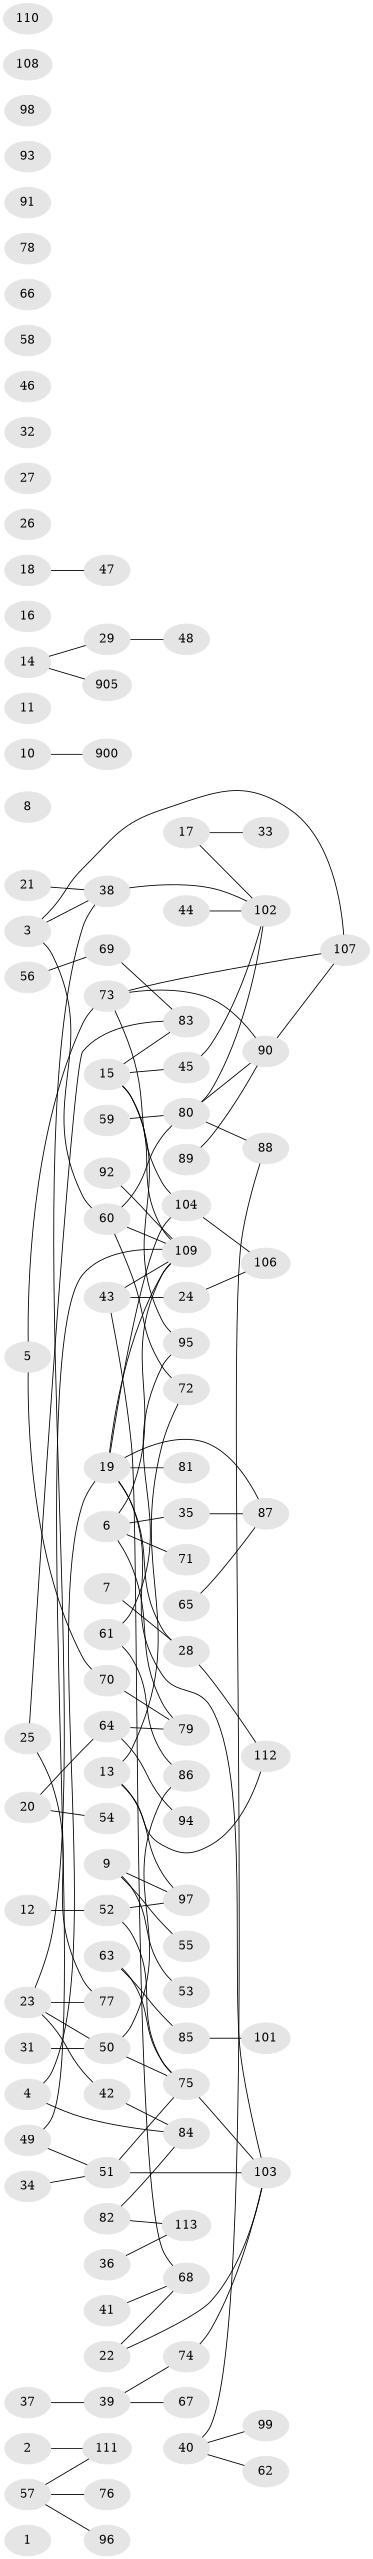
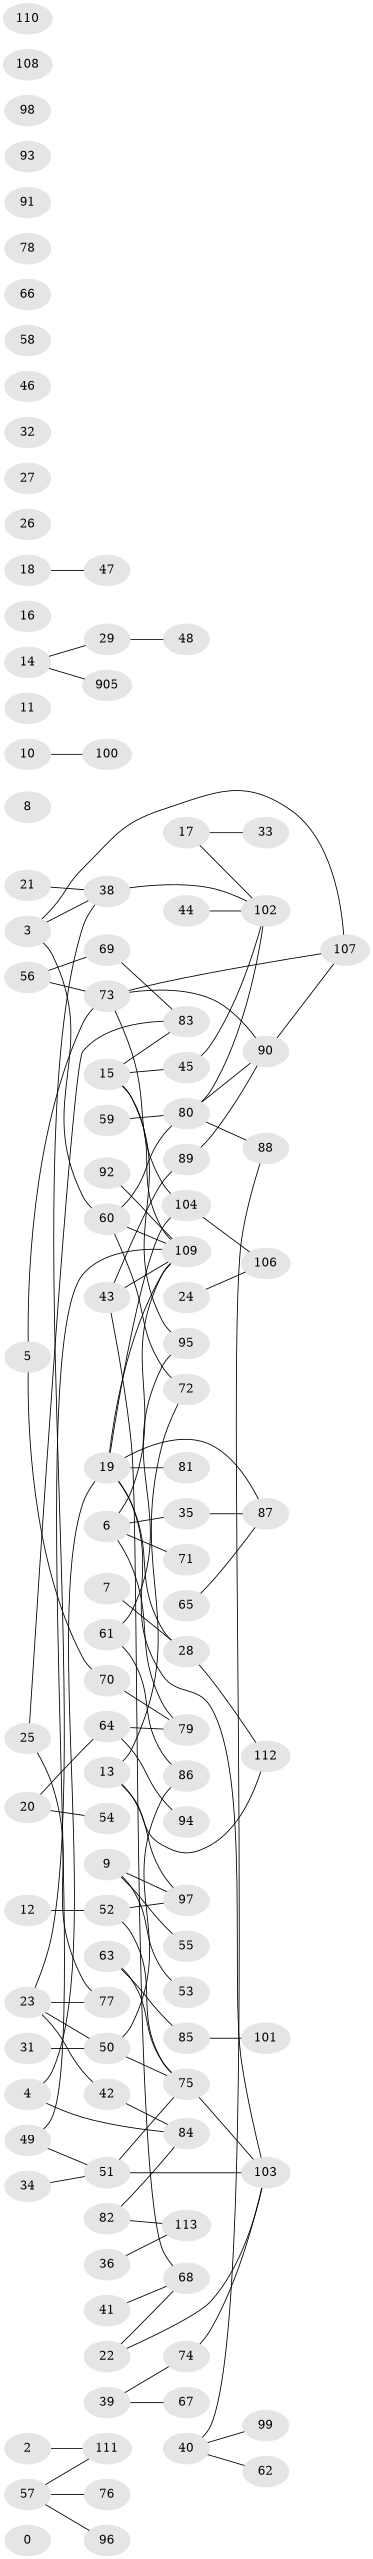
  graph {
    rankdir=LR
    node [color=gray90 style=filled]
-   1
+   1 [label=0]
    2
    111
    3
    38
    60
    107
    102
    109
    72
    80
    4
    19
    84
    28
    81
    87
    103
    104
    5
    70
    73
    79
    90
    6
    35
    71
    7
    112
    8
    9
    53
    55
    97
    10
-   100 [label=900]
+   100
    11
    12
    52
    75
    13
    14
    29
    n44 [label=905]
    48
    15
    45
    83
    95
    16
    17
    33
    18
    47
    106
    20
    54
    64
    94
    21
    22
    68
    23
    42
    50
    77
    86
    24
    25
    26
    27
    31
    32
    34
    51
    36
    113
-   37
    39
    67
    74
    40
    62
    88
    99
    41
    43
    89
    44
    46
    49
    56
    69
    57
    76
    96
    58
    59
    61
    63
    85
    101
    65
    66
    78
    82
    91
    92
    93
    98
    108
    110
    2 -- 111
    3 -- 38
    3 -- 60
    3 -- 107
    38 -- 102
    60 -- 109
    60 -- 72
    60 -- 80
    80 -- 102
    80 -- 90
    80 -- 88
    4 -- 19
    4 -- 84
    19 -- 109
    19 -- 28
    19 -- 81
    19 -- 87
    19 -- 103
    19 -- 104
    28 -- 112
    104 -- 106
    5 -- 70
    5 -- 73
    70 -- 79
    73 -- 107
    73 -- 104
    73 -- 90
    90 -- 107
    6 -- 109
    6 -- 79
    6 -- 35
    6 -- 71
    35 -- 87
    7 -- 28
    9 -- 53
    9 -- 55
    9 -- 97
    10 -- 100
    12 -- 52
    52 -- 97
    52 -- 75
    75 -- 103
    13 -- 72
    13 -- 112
    13 -- 97
    14 -- 29
    14 -- n44
    29 -- 48
    15 -- 109
    15 -- 45
    15 -- 83
    15 -- 95
    45 -- 102
    17 -- 102
    17 -- 33
    18 -- 47
    20 -- 54
    20 -- 64
    64 -- 79
    64 -- 94
    21 -- 38
    22 -- 103
    22 -- 68
    23 -- 38
    23 -- 42
    23 -- 50
    23 -- 77
    42 -- 84
    50 -- 75
    50 -- 86
    24 -- 106
    25 -- 83
    25 -- 77
    31 -- 50
    34 -- 51
    51 -- 103
    51 -- 75
    36 -- 113
-   37 -- 39
    39 -- 67
    39 -- 74
    74 -- 103
    40 -- 62
    40 -- 88
    40 -- 99
    41 -- 68
    43 -- 109
    43 -- 68
-   43 -- 24
+   43 -- 89
    89 -- 90
    44 -- 102
    49 -- 109
    49 -- 51
+   56 -- 73
    56 -- 69
    69 -- 83
    57 -- 111
    57 -- 76
    57 -- 96
    59 -- 80
    61 -- 95
    61 -- 86
    63 -- 75
    63 -- 85
    85 -- 101
    65 -- 87
    82 -- 84
    82 -- 113
    92 -- 109
  }
